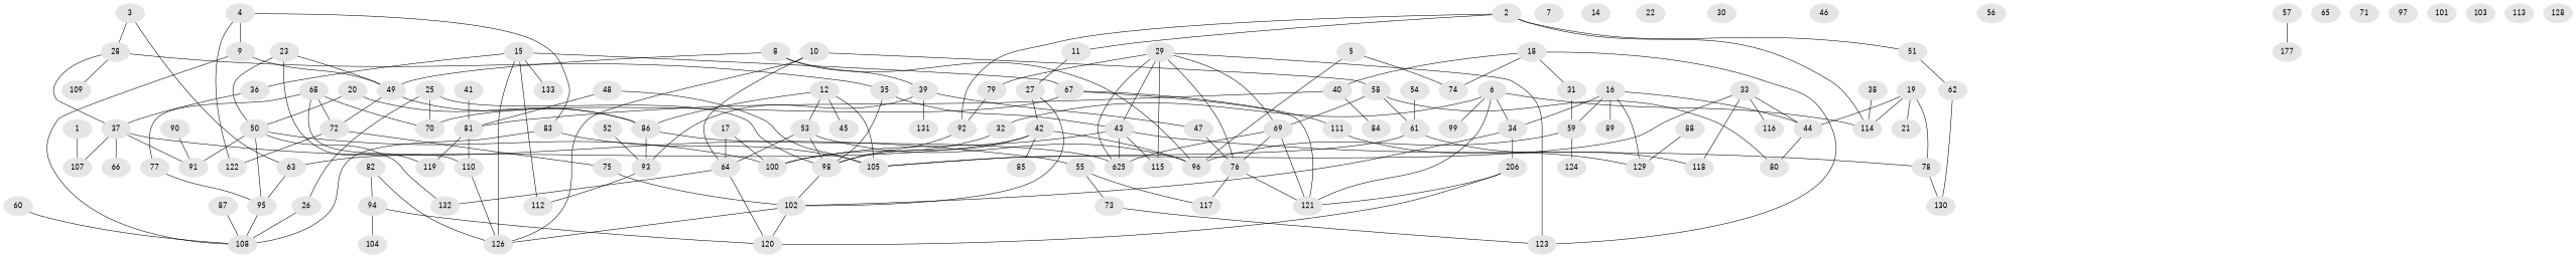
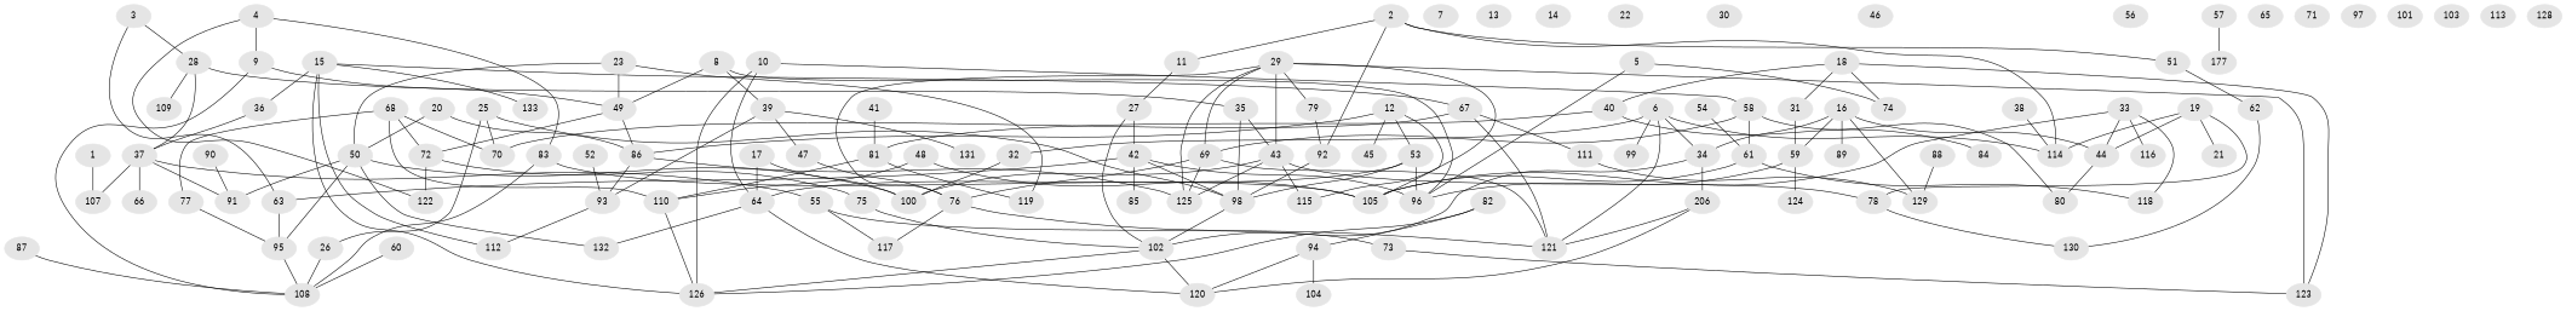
  graph {
    fontname=Lato
    node [color=gray90 fontname=Lato style=filled]
    edge [fontname=Lato]
    1
    107
    2
    11
    51
    92
    114
    27
    62
    98
    3
    28
    63
    35
    37
    109
    95
    4
    9
    83
    122
    49
    108
    105
    5
    74
    96
    6
    32
    34
    99
    121
    100
    102
    n35 [label=206]
    7
    8
    39
    47
    93
    131
    86
    72
    10
    58
    64
    126
    69
    80
    61
    132
    120
    42
    12
    45
    53
-   125 [label=625]
+   125
+   13
    14
    15
    36
    67
    112
    133
    70
    111
    16
    44
    59
    89
    129
    124
    17
    18
    31
    40
    123
    81
    84
    19
    21
    78
    130
    20
    50
    91
    22
    23
    119
    25
    26
    85
    43
    55
    66
    29
    76
    79
    115
    117
    30
    33
    116
    118
    73
    38
    110
    41
    46
    48
    75
    52
    54
    56
    n115 [label=177]
    57
    60
    65
    68
    77
    71
    82
    94
    104
    87
    88
    90
    97
    101
    103
    113
    128
    1 -- 107
    2 -- 11
    2 -- 51
    2 -- 92
    2 -- 114
    11 -- 27
    51 -- 62
    92 -- 98
    27 -- 102
    27 -- 42
    62 -- 130
    98 -- 102
    3 -- 28
    3 -- 63
    28 -- 35
    28 -- 37
    28 -- 109
    63 -- 95
    35 -- 98
    35 -- 43
    37 -- 107
    37 -- 91
    37 -- 55
    37 -- 66
    95 -- 108
    4 -- 9
    4 -- 83
    4 -- 122
    9 -- 49
    9 -- 108
    83 -- 108
    83 -- 105
    49 -- 86
    49 -- 72
    5 -- 74
    5 -- 96
    6 -- 114
    6 -- 32
    6 -- 34
    6 -- 99
    6 -- 121
    32 -- 100
    34 -- 102
    34 -- n35
    102 -- 126
    102 -- 120
    n35 -- 121
    n35 -- 120
    8 -- 49
    8 -- 96
    8 -- 39
    39 -- 47
    39 -- 93
    39 -- 131
    47 -- 76
    93 -- 112
    86 -- 93
    86 -- 125
    72 -- 122
    72 -- 75
    10 -- 58
    10 -- 64
    10 -- 126
    58 -- 69
    58 -- 80
    58 -- 61
    64 -- 132
    64 -- 120
    69 -- 121
    69 -- 125
    69 -- 76
    61 -- 105
    61 -- 118
    42 -- 98
    42 -- 63
    42 -- 96
    42 -- 85
    12 -- 105
    12 -- 86
    12 -- 45
    12 -- 53
    53 -- 98
    53 -- 96
    53 -- 64
    15 -- 126
    15 -- 36
    15 -- 67
    15 -- 112
    15 -- 133
    36 -- 37
    67 -- 121
    67 -- 70
    67 -- 111
    111 -- 129
    16 -- 34
    16 -- 44
    16 -- 59
    16 -- 89
    16 -- 129
    44 -- 80
    59 -- 96
    59 -- 124
    17 -- 100
    17 -- 64
    18 -- 74
    18 -- 31
    18 -- 40
    18 -- 123
    31 -- 59
    40 -- 81
    40 -- 84
    81 -- 119
    81 -- 110
    19 -- 114
    19 -- 44
    19 -- 21
    19 -- 78
    78 -- 130
    20 -- 86
    20 -- 50
    50 -- 95
    50 -- 100
    50 -- 132
    50 -- 91
    23 -- 49
    23 -- 50
    23 -- 119
    25 -- 98
    25 -- 70
    25 -- 26
    26 -- 108
    43 -- 100
    43 -- 125
    43 -- 78
    43 -- 115
    55 -- 117
    55 -- 73
    29 -- 69
    29 -- 125
    29 -- 123
    29 -- 43
    29 -- 76
    29 -- 79
    29 -- 115
    76 -- 121
    76 -- 117
    79 -- 92
    33 -- 105
    33 -- 44
    33 -- 116
    33 -- 118
    73 -- 123
    38 -- 114
    110 -- 126
    41 -- 81
    48 -- 105
-   48 -- 81
+   48 -- 110
    75 -- 102
    52 -- 93
    54 -- 61
    57 -- n115
    60 -- 108
    68 -- 72
    68 -- 70
    68 -- 110
    68 -- 77
    77 -- 95
    82 -- 126
    82 -- 94
    94 -- 120
    94 -- 104
    87 -- 108
    88 -- 129
    90 -- 91
  }
